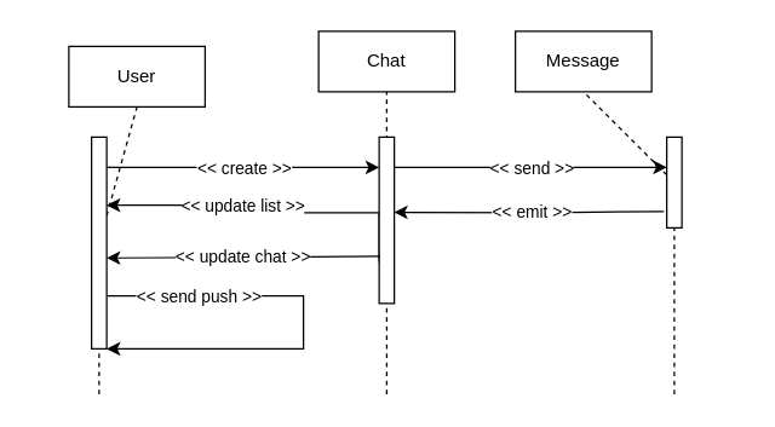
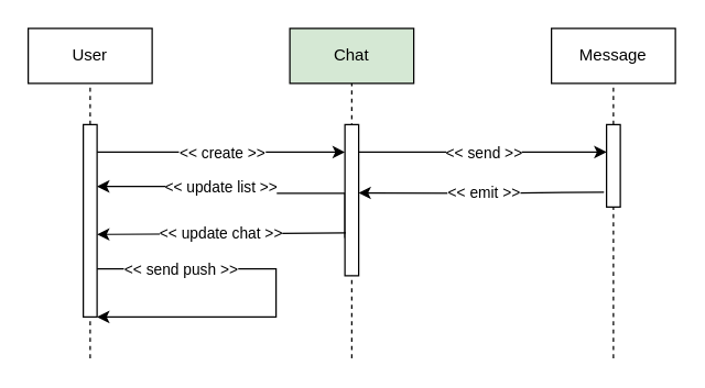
  <mxCell id="0" />
  <mxCell id="1" parent="0" />
- <mxCell id="2" value="User" style="rounded=0;whiteSpace=wrap;html=1;" vertex="1" parent="1"><mxGeometry x="45" y="30" width="90" height="40" as="geometry" /></mxCell>
+ <mxCell id="2" value="User" style="rounded=0;whiteSpace=wrap;html=1;" vertex="1" parent="1"><mxGeometry x="20" y="20" width="90" height="40" as="geometry" /></mxCell>
  <mxCell id="3" value="" style="endArrow=none;dashed=1;html=1;rounded=0;entryX=0.5;entryY=1;entryDx=0;entryDy=0;startArrow=none;" edge="1" parent="1" source="6" target="2"><mxGeometry width="50" height="50" relative="1" as="geometry"><mxPoint x="65" y="430" as="sourcePoint" /><mxPoint x="100" y="160" as="targetPoint" /></mxGeometry></mxCell>
- <mxCell id="4" value="Chat" style="rounded=0;whiteSpace=wrap;html=1;" vertex="1" parent="1"><mxGeometry x="210" y="20" width="90" height="40" as="geometry" /></mxCell>
+ <mxCell id="4" value="Chat" style="rounded=0;whiteSpace=wrap;html=1;fillColor=#d5e8d4;" vertex="1" parent="1"><mxGeometry x="210" y="20" width="90" height="40" as="geometry" /></mxCell>
  <mxCell id="5" value="" style="endArrow=none;dashed=1;html=1;rounded=0;entryX=0.5;entryY=1;entryDx=0;entryDy=0;" edge="1" parent="1" target="4"><mxGeometry width="50" height="50" relative="1" as="geometry"><mxPoint x="255" y="260" as="sourcePoint" /><mxPoint x="290" y="160" as="targetPoint" /></mxGeometry></mxCell>
  <mxCell id="6" value="" style="rounded=0;whiteSpace=wrap;html=1;" vertex="1" parent="1"><mxGeometry x="60" y="90" width="10" height="140" as="geometry" /></mxCell>
  <mxCell id="7" value="" style="endArrow=none;dashed=1;html=1;rounded=0;entryX=0.5;entryY=1;entryDx=0;entryDy=0;" edge="1" parent="1" target="6"><mxGeometry width="50" height="50" relative="1" as="geometry"><mxPoint x="65" y="260" as="sourcePoint" /><mxPoint x="65" y="60" as="targetPoint" /></mxGeometry></mxCell>
  <mxCell id="8" style="edgeStyle=orthogonalEdgeStyle;rounded=0;orthogonalLoop=1;jettySize=auto;html=1;exitX=0;exitY=0.75;exitDx=0;exitDy=0;" edge="1" parent="1" source="12"><mxGeometry relative="1" as="geometry"><mxPoint x="250" y="140" as="sourcePoint" /><mxPoint x="70" y="135" as="targetPoint" /><Array as="points"><mxPoint x="250" y="140" /><mxPoint x="160" y="140" /><mxPoint x="160" y="135" /><mxPoint x="70" y="135" /></Array></mxGeometry></mxCell>
  <mxCell id="9" value="&amp;lt;&amp;lt; update list &amp;gt;&amp;gt;" style="edgeLabel;html=1;align=center;verticalAlign=middle;resizable=0;points=[];" vertex="1" connectable="0" parent="8"><mxGeometry x="0.173" y="1" relative="1" as="geometry"><mxPoint y="-1" as="offset" /></mxGeometry></mxCell>
  <mxCell id="10" style="edgeStyle=orthogonalEdgeStyle;rounded=0;orthogonalLoop=1;jettySize=auto;html=1;entryX=0;entryY=0.333;entryDx=0;entryDy=0;entryPerimeter=0;" edge="1" parent="1" source="12" target="17"><mxGeometry relative="1" as="geometry"><mxPoint x="410" y="100" as="targetPoint" /><Array as="points"><mxPoint x="420" y="110" /><mxPoint x="420" y="110" /></Array></mxGeometry></mxCell>
  <mxCell id="11" value="&amp;lt;&amp;lt; send &amp;gt;&amp;gt;" style="edgeLabel;html=1;align=center;verticalAlign=middle;resizable=0;points=[];" vertex="1" connectable="0" parent="10"><mxGeometry x="-0.081" y="-2" relative="1" as="geometry"><mxPoint x="7" y="-2" as="offset" /></mxGeometry></mxCell>
  <mxCell id="12" value="" style="rounded=0;whiteSpace=wrap;html=1;" vertex="1" parent="1"><mxGeometry x="250" y="90" width="10" height="110" as="geometry" /></mxCell>
  <mxCell id="13" value="" style="endArrow=classic;html=1;rounded=0;" edge="1" parent="1"><mxGeometry width="50" height="50" relative="1" as="geometry"><mxPoint x="70" y="110" as="sourcePoint" /><mxPoint x="250" y="110" as="targetPoint" /></mxGeometry></mxCell>
  <mxCell id="14" value="&amp;lt;&amp;lt; create &amp;gt;&amp;gt;" style="edgeLabel;html=1;align=center;verticalAlign=middle;resizable=0;points=[];" vertex="1" connectable="0" parent="13"><mxGeometry x="-0.115" relative="1" as="geometry"><mxPoint x="10" as="offset" /></mxGeometry></mxCell>
- <mxCell id="15" value="Message" style="rounded=0;whiteSpace=wrap;html=1;" vertex="1" parent="1"><mxGeometry x="340" y="20" width="90" height="40" as="geometry" /></mxCell>
+ <mxCell id="15" value="Message" style="rounded=0;whiteSpace=wrap;html=1;" vertex="1" parent="1"><mxGeometry x="400" y="20" width="90" height="40" as="geometry" /></mxCell>
  <mxCell id="16" value="" style="endArrow=none;dashed=1;html=1;rounded=0;entryX=0.5;entryY=1;entryDx=0;entryDy=0;startArrow=none;" edge="1" parent="1" source="17" target="15"><mxGeometry width="50" height="50" relative="1" as="geometry"><mxPoint x="445" y="260" as="sourcePoint" /><mxPoint x="280" y="130" as="targetPoint" /></mxGeometry></mxCell>
  <mxCell id="17" value="" style="rounded=0;whiteSpace=wrap;html=1;" vertex="1" parent="1"><mxGeometry x="440" y="90" width="10" height="60" as="geometry" /></mxCell>
  <mxCell id="18" value="" style="endArrow=none;dashed=1;html=1;rounded=0;entryX=0.5;entryY=1;entryDx=0;entryDy=0;" edge="1" parent="1" target="17"><mxGeometry width="50" height="50" relative="1" as="geometry"><mxPoint x="445" y="260" as="sourcePoint" /><mxPoint x="445" y="60" as="targetPoint" /></mxGeometry></mxCell>
  <mxCell id="19" value="" style="endArrow=classic;html=1;rounded=0;exitX=-0.186;exitY=0.819;exitDx=0;exitDy=0;entryX=0.986;entryY=0.452;entryDx=0;entryDy=0;entryPerimeter=0;exitPerimeter=0;" edge="1" parent="1" source="17" target="12"><mxGeometry width="50" height="50" relative="1" as="geometry"><mxPoint x="340" y="220" as="sourcePoint" /><mxPoint x="390" y="170" as="targetPoint" /><Array as="points"><mxPoint x="360" y="140" /></Array></mxGeometry></mxCell>
  <mxCell id="20" value="&amp;lt;&amp;lt; emit &amp;gt;&amp;gt;" style="edgeLabel;html=1;align=center;verticalAlign=middle;resizable=0;points=[];" vertex="1" connectable="0" parent="19"><mxGeometry x="0.103" y="1" relative="1" as="geometry"><mxPoint x="10" y="-1" as="offset" /></mxGeometry></mxCell>
  <mxCell id="21" value="" style="endArrow=classic;html=1;rounded=0;exitX=0.071;exitY=0.717;exitDx=0;exitDy=0;entryX=1;entryY=0.571;entryDx=0;entryDy=0;entryPerimeter=0;exitPerimeter=0;" edge="1" parent="1" source="12" target="6"><mxGeometry width="50" height="50" relative="1" as="geometry"><mxPoint x="230" y="180" as="sourcePoint" /><mxPoint x="280" y="130" as="targetPoint" /></mxGeometry></mxCell>
  <mxCell id="22" value="&amp;lt;&amp;lt; update chat &amp;gt;&amp;gt;" style="edgeLabel;html=1;align=center;verticalAlign=middle;resizable=0;points=[];" vertex="1" connectable="0" parent="21"><mxGeometry x="0.111" y="-1" relative="1" as="geometry"><mxPoint x="9" as="offset" /></mxGeometry></mxCell>
  <mxCell id="23" value="" style="endArrow=classic;html=1;rounded=0;exitX=1;exitY=0.75;exitDx=0;exitDy=0;entryX=1;entryY=1;entryDx=0;entryDy=0;" edge="1" parent="1" source="6" target="6"><mxGeometry width="50" height="50" relative="1" as="geometry"><mxPoint x="230" y="180" as="sourcePoint" /><mxPoint x="280" y="130" as="targetPoint" /><Array as="points"><mxPoint x="130" y="195" /><mxPoint x="200" y="195" /><mxPoint x="200" y="230" /><mxPoint x="130" y="230" /></Array></mxGeometry></mxCell>
  <mxCell id="24" value="&amp;lt;&amp;lt; send push &amp;gt;&amp;gt;" style="edgeLabel;html=1;align=center;verticalAlign=middle;resizable=0;points=[];" vertex="1" connectable="0" parent="23"><mxGeometry x="-0.685" relative="1" as="geometry"><mxPoint x="14" as="offset" /></mxGeometry></mxCell>
